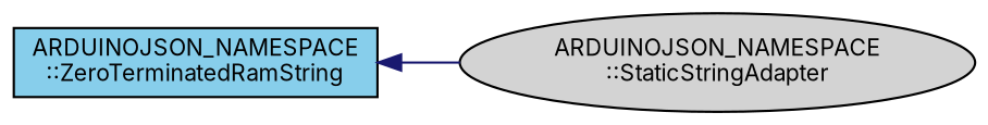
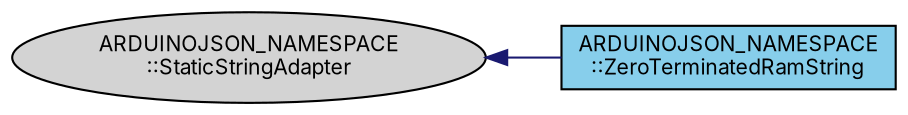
  digraph {
    rankdir=LR
    fontname=Inter
    node [color=black fontname=Inter fontsize=10 style=filled]
    n1 [fillcolor=skyblue height=0.2 label="ARDUINOJSON_NAMESPACE\l::ZeroTerminatedRamString" shape=box width=0.4]
    n2 [fillcolor=lightgrey height=0.2 label="ARDUINOJSON_NAMESPACE\l::StaticStringAdapter" shape=ellipse width=0.4]
-   n1 -> n2 [color=midnightblue dir=back fontname=Inter fontsize=10 labelfontname=Helvetica labelfontsize=10 style=solid]
+   n2 -> n1 [color=midnightblue dir=back fontname=Inter fontsize=10 labelfontname=Helvetica labelfontsize=10 style=solid]
  }
